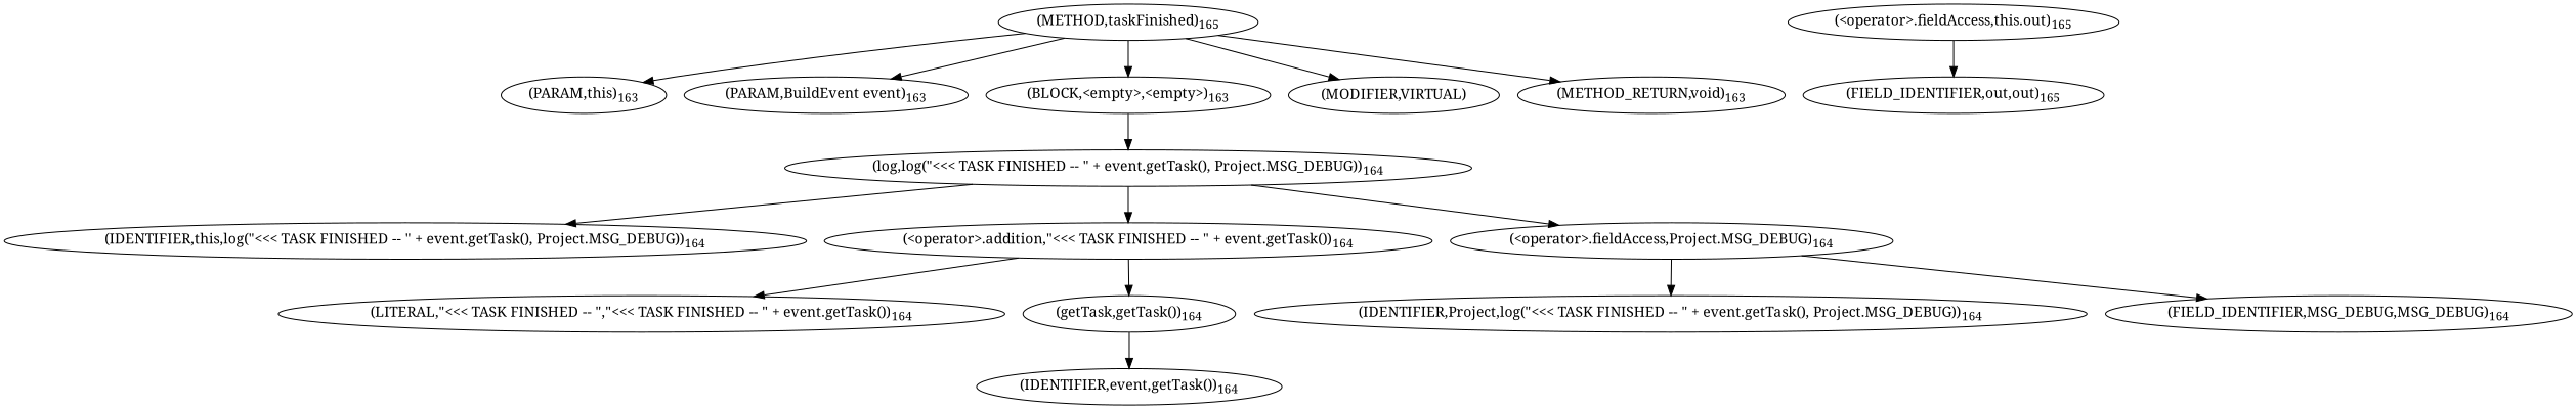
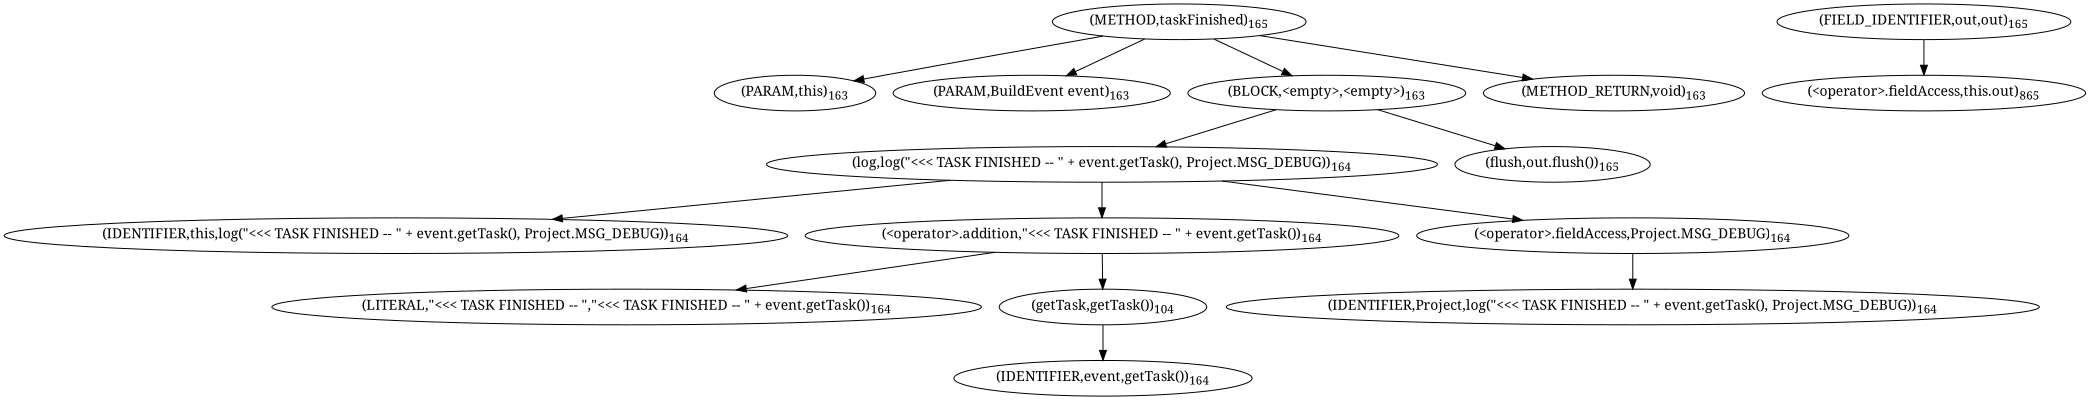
  digraph {
    fontname="Noto Serif"
    node [fontname="Noto Serif"]
    edge [fontname="Noto Serif"]
    n1 [label=<(METHOD,taskFinished)<SUB>165</SUB>>]
    n2 [label=<(PARAM,this)<SUB>163</SUB>>]
    n3 [label=<(PARAM,BuildEvent event)<SUB>163</SUB>>]
    n4 [label=<(BLOCK,&lt;empty&gt;,&lt;empty&gt;)<SUB>163</SUB>>]
-   n5 [label=<(MODIFIER,VIRTUAL)>]
    n6 [label=<(METHOD_RETURN,void)<SUB>163</SUB>>]
    n7 [label=<(log,log(&quot;&lt;&lt;&lt; TASK FINISHED -- &quot; + event.getTask(), Project.MSG_DEBUG))<SUB>164</SUB>>]
+   n8 [label=<(flush,out.flush())<SUB>165</SUB>>]
    n9 [label=<(IDENTIFIER,this,log(&quot;&lt;&lt;&lt; TASK FINISHED -- &quot; + event.getTask(), Project.MSG_DEBUG))<SUB>164</SUB>>]
    n10 [label=<(&lt;operator&gt;.addition,&quot;&lt;&lt;&lt; TASK FINISHED -- &quot; + event.getTask())<SUB>164</SUB>>]
    n11 [label=<(&lt;operator&gt;.fieldAccess,Project.MSG_DEBUG)<SUB>164</SUB>>]
    n12 [label=<(LITERAL,&quot;&lt;&lt;&lt; TASK FINISHED -- &quot;,&quot;&lt;&lt;&lt; TASK FINISHED -- &quot; + event.getTask())<SUB>164</SUB>>]
-   n13 [label=<(getTask,getTask())<SUB>164</SUB>>]
+   n13 [label=<(getTask,getTask())<SUB>104</SUB>>]
    n14 [label=<(IDENTIFIER,Project,log(&quot;&lt;&lt;&lt; TASK FINISHED -- &quot; + event.getTask(), Project.MSG_DEBUG))<SUB>164</SUB>>]
-   n15 [label=<(FIELD_IDENTIFIER,MSG_DEBUG,MSG_DEBUG)<SUB>164</SUB>>]
    n16 [label=<(IDENTIFIER,event,getTask())<SUB>164</SUB>>]
-   n17 [label=<(&lt;operator&gt;.fieldAccess,this.out)<SUB>165</SUB>>]
+   n17 [label=<(&lt;operator&gt;.fieldAccess,this.out)<SUB>865</SUB>>]
    n18 [label=<(FIELD_IDENTIFIER,out,out)<SUB>165</SUB>>]
    n1 -> n2
    n1 -> n3
    n1 -> n4
-   n1 -> n5
    n1 -> n6
    n4 -> n7
+   n4 -> n8
    n7 -> n9
    n7 -> n10
    n7 -> n11
    n10 -> n12
    n10 -> n13
    n11 -> n14
-   n11 -> n15
    n13 -> n16
-   n17 -> n18
+   n18 -> n17
  }
